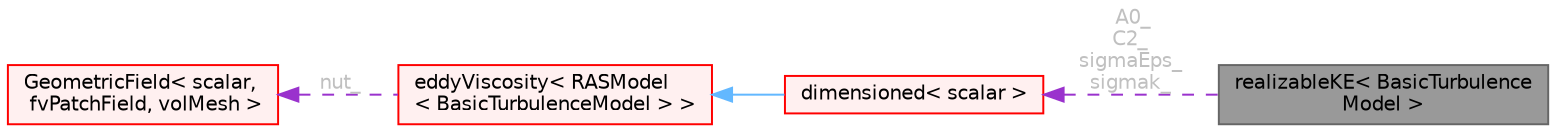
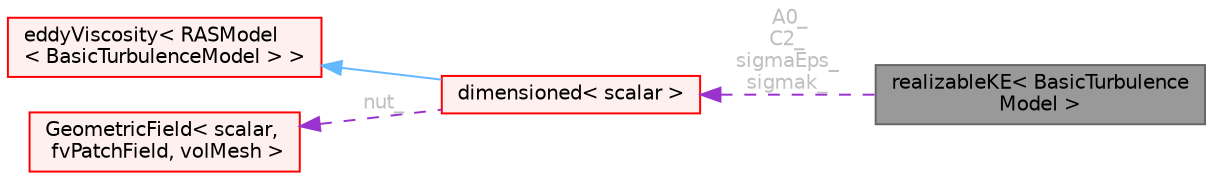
  digraph {
    rankdir=LR
    node [color=red fillcolor="#FFF0F0" fontname=Helvetica fontsize=10 shape=box style=filled]
    edge [color=darkorchid3 dir=back fontname=Helvetica fontsize=10 labelfontname=Helvetica labelfontsize=10 style=dashed fontcolor=grey]
    n1 [color=gray40 fillcolor=grey60 fontcolor=black height=0.2 label="realizableKE\< BasicTurbulence\lModel \>" width=0.4]
    n2 [height=0.2 label="eddyViscosity\< RASModel\l\< BasicTurbulenceModel \> \>" width=0.4]
    n3 [height=0.2 label="dimensioned\< scalar \>" width=0.4]
    n4 [height=0.2 label="GeometricField\< scalar,\l fvPatchField, volMesh \>" width=0.4]
    n2 -> n3 [color=steelblue1 style=solid fontcolor=""]
    n3 -> n1 [label=" A0_\nC2_\nsigmaEps_\nsigmak_"]
-   n4 -> n2 [label=" nut_"]
+   n4 -> n3 [label=" nut_"]
  }
